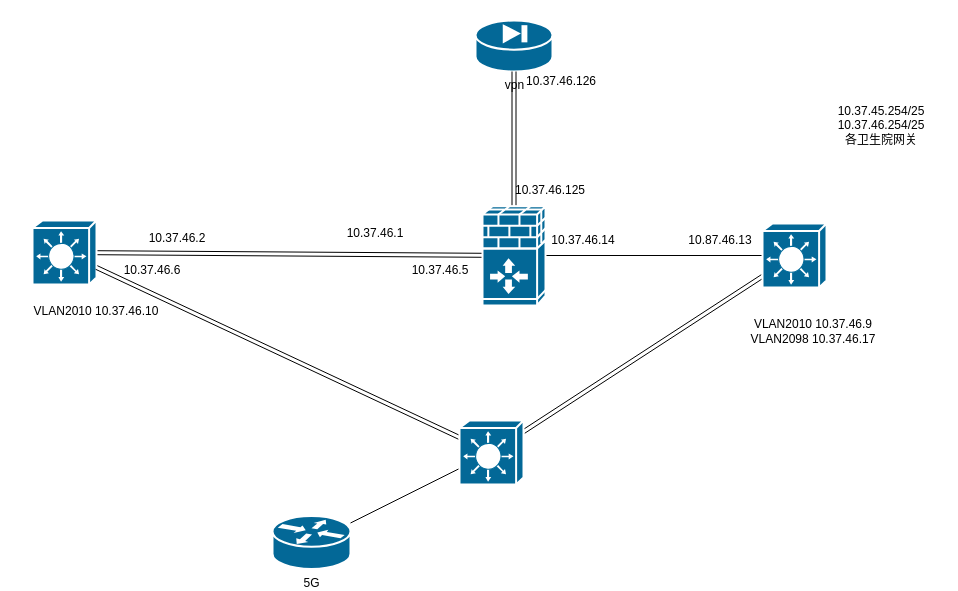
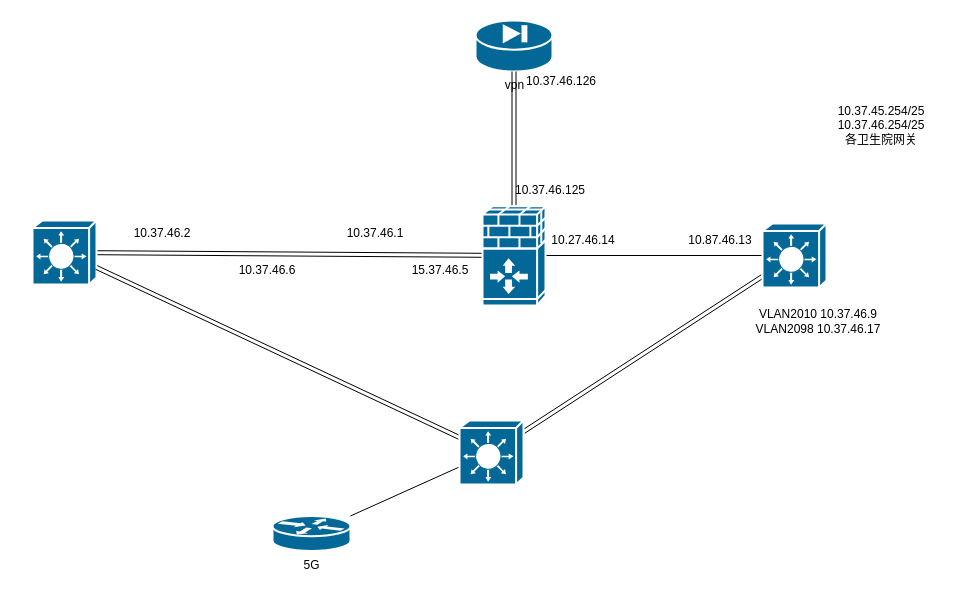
  <mxCell id="0" />
  <mxCell id="1" parent="0" />
  <mxCell id="2" style="edgeStyle=none;rounded=0;orthogonalLoop=1;jettySize=auto;html=1;endArrow=none;endFill=0;shape=link;" edge="1" parent="1" source="3" target="8"><mxGeometry relative="1" as="geometry" /></mxCell>
  <mxCell id="3" value="" style="shape=mxgraph.cisco.switches.layer_3_switch;html=1;pointerEvents=1;dashed=0;fillColor=#036897;strokeColor=#ffffff;strokeWidth=2;verticalLabelPosition=bottom;verticalAlign=top;align=center;outlineConnect=0;" vertex="1" parent="1"><mxGeometry x="32" y="220" width="64" height="64" as="geometry" /></mxCell>
- <mxCell id="4" value="5G" style="shape=mxgraph.cisco.routers.router;html=1;pointerEvents=1;dashed=0;fillColor=#036897;strokeColor=#ffffff;strokeWidth=2;verticalLabelPosition=bottom;verticalAlign=top;align=center;outlineConnect=0;" vertex="1" parent="1"><mxGeometry x="272" y="515.5" width="78" height="53" as="geometry" /></mxCell>
+ <mxCell id="4" value="5G" style="shape=mxgraph.cisco.routers.router;html=1;pointerEvents=1;dashed=0;fillColor=#036897;strokeColor=#ffffff;strokeWidth=2;verticalLabelPosition=bottom;verticalAlign=top;align=center;outlineConnect=0;" vertex="1" parent="1"><mxGeometry x="272" y="515.5" width="78" height="35" as="geometry" /></mxCell>
  <mxCell id="5" value="vpn" style="shape=mxgraph.cisco.security.pix_firewall;html=1;pointerEvents=1;dashed=0;fillColor=#036897;strokeColor=#ffffff;strokeWidth=2;verticalLabelPosition=bottom;verticalAlign=top;align=center;outlineConnect=0;" vertex="1" parent="1"><mxGeometry x="475" y="20" width="77" height="51" as="geometry" /></mxCell>
  <mxCell id="6" style="edgeStyle=none;rounded=0;orthogonalLoop=1;jettySize=auto;html=1;endArrow=none;endFill=0;" edge="1" parent="1" source="8" target="10"><mxGeometry relative="1" as="geometry" /></mxCell>
  <mxCell id="7" style="edgeStyle=none;rounded=0;orthogonalLoop=1;jettySize=auto;html=1;endArrow=none;endFill=0;shape=link;" edge="1" parent="1" source="8" target="5"><mxGeometry relative="1" as="geometry" /></mxCell>
  <mxCell id="8" value="" style="shape=mxgraph.cisco.security.ios_firewall;html=1;pointerEvents=1;dashed=0;fillColor=#036897;strokeColor=#ffffff;strokeWidth=2;verticalLabelPosition=bottom;verticalAlign=top;align=center;outlineConnect=0;" vertex="1" parent="1"><mxGeometry x="482" y="205" width="63" height="100" as="geometry" /></mxCell>
  <mxCell id="9" style="rounded=0;orthogonalLoop=1;jettySize=auto;html=1;endArrow=none;endFill=0;shape=link;" edge="1" parent="1" source="10" target="13"><mxGeometry relative="1" as="geometry" /></mxCell>
  <mxCell id="10" value="" style="shape=mxgraph.cisco.switches.layer_3_switch;html=1;pointerEvents=1;dashed=0;fillColor=#036897;strokeColor=#ffffff;strokeWidth=2;verticalLabelPosition=bottom;verticalAlign=top;align=center;outlineConnect=0;" vertex="1" parent="1"><mxGeometry x="762" y="223" width="64" height="64" as="geometry" /></mxCell>
  <mxCell id="11" style="edgeStyle=none;rounded=0;orthogonalLoop=1;jettySize=auto;html=1;endArrow=none;endFill=0;shape=link;" edge="1" parent="1" source="13" target="3"><mxGeometry relative="1" as="geometry" /></mxCell>
  <mxCell id="12" style="edgeStyle=none;rounded=0;orthogonalLoop=1;jettySize=auto;html=1;endArrow=none;endFill=0;" edge="1" parent="1" source="13" target="4"><mxGeometry relative="1" as="geometry" /></mxCell>
  <mxCell id="13" value="" style="shape=mxgraph.cisco.switches.layer_3_switch;html=1;pointerEvents=1;dashed=0;fillColor=#036897;strokeColor=#ffffff;strokeWidth=2;verticalLabelPosition=bottom;verticalAlign=top;align=center;outlineConnect=0;" vertex="1" parent="1"><mxGeometry x="459" y="420" width="64" height="64" as="geometry" /></mxCell>
- <mxCell id="14" value="10.37.46.2" style="text;html=1;strokeColor=none;fillColor=none;align=center;verticalAlign=middle;whiteSpace=wrap;rounded=0;" vertex="1" parent="1"><mxGeometry x="137" y="228" width="80" height="20" as="geometry" /></mxCell>
+ <mxCell id="14" value="10.37.46.2" style="text;html=1;strokeColor=none;fillColor=none;align=center;verticalAlign=middle;whiteSpace=wrap;rounded=0;" vertex="1" parent="1"><mxGeometry x="122" y="223" width="80" height="20" as="geometry" /></mxCell>
  <mxCell id="15" value="10.37.46.1" style="text;html=1;strokeColor=none;fillColor=none;align=center;verticalAlign=middle;whiteSpace=wrap;rounded=0;" vertex="1" parent="1"><mxGeometry x="347" y="223" width="56" height="20" as="geometry" /></mxCell>
- <mxCell id="16" value="10.37.46.5" style="text;html=1;strokeColor=none;fillColor=none;align=center;verticalAlign=middle;whiteSpace=wrap;rounded=0;" vertex="1" parent="1"><mxGeometry x="412" y="260" width="56" height="20" as="geometry" /></mxCell>
- <mxCell id="17" value="10.37.46.6" style="text;html=1;strokeColor=none;fillColor=none;align=center;verticalAlign=middle;whiteSpace=wrap;rounded=0;" vertex="1" parent="1"><mxGeometry x="122" y="260" width="60" height="20" as="geometry" /></mxCell>
- <mxCell id="18" value="VLAN2010 10.37.46.10" style="text;html=1;strokeColor=none;fillColor=none;align=center;verticalAlign=middle;whiteSpace=wrap;rounded=0;" vertex="1" parent="1"><mxGeometry x="20" y="301" width="152" height="20" as="geometry" /></mxCell>
+ <mxCell id="16" value="15.37.46.5" style="text;html=1;strokeColor=none;fillColor=none;align=center;verticalAlign=middle;whiteSpace=wrap;rounded=0;" vertex="1" parent="1"><mxGeometry x="412" y="260" width="56" height="20" as="geometry" /></mxCell>
+ <mxCell id="17" value="10.37.46.6" style="text;html=1;strokeColor=none;fillColor=none;align=center;verticalAlign=middle;whiteSpace=wrap;rounded=0;" vertex="1" parent="1"><mxGeometry x="237" y="260" width="60" height="20" as="geometry" /></mxCell>
  <mxCell id="19" style="edgeStyle=none;shape=link;rounded=0;orthogonalLoop=1;jettySize=auto;html=1;exitX=0.5;exitY=1;exitDx=0;exitDy=0;endArrow=none;endFill=0;" edge="1" parent="1" source="14" target="14"><mxGeometry relative="1" as="geometry" /></mxCell>
- <mxCell id="20" value="&lt;div&gt;VLAN2010 10.37.46.9&lt;/div&gt;&lt;div&gt;VLAN2098 10.37.46.17&lt;br&gt;&lt;/div&gt;" style="text;html=1;strokeColor=none;fillColor=none;align=center;verticalAlign=middle;whiteSpace=wrap;rounded=0;" vertex="1" parent="1"><mxGeometry x="745" y="305" width="136" height="52" as="geometry" /></mxCell>
+ <mxCell id="20" value="&lt;div&gt;VLAN2010 10.37.46.9&lt;/div&gt;&lt;div&gt;VLAN2098 10.37.46.17&lt;br&gt;&lt;/div&gt;" style="text;html=1;strokeColor=none;fillColor=none;align=center;verticalAlign=middle;whiteSpace=wrap;rounded=0;" vertex="1" parent="1"><mxGeometry x="750" y="295" width="136" height="52" as="geometry" /></mxCell>
  <mxCell id="21" value="10.37.46.125" style="text;html=1;strokeColor=none;fillColor=none;align=center;verticalAlign=middle;whiteSpace=wrap;rounded=0;" vertex="1" parent="1"><mxGeometry x="512" y="180" width="76" height="20" as="geometry" /></mxCell>
  <mxCell id="22" value="10.37.46.126" style="text;html=1;strokeColor=none;fillColor=none;align=center;verticalAlign=middle;whiteSpace=wrap;rounded=0;" vertex="1" parent="1"><mxGeometry x="523" y="71" width="76" height="20" as="geometry" /></mxCell>
- <mxCell id="23" value="10.37.46.14" style="text;html=1;strokeColor=none;fillColor=none;align=center;verticalAlign=middle;whiteSpace=wrap;rounded=0;" vertex="1" parent="1"><mxGeometry x="545" y="230" width="76" height="20" as="geometry" /></mxCell>
+ <mxCell id="23" value="10.27.46.14" style="text;html=1;strokeColor=none;fillColor=none;align=center;verticalAlign=middle;whiteSpace=wrap;rounded=0;" vertex="1" parent="1"><mxGeometry x="545" y="230" width="76" height="20" as="geometry" /></mxCell>
  <mxCell id="24" value="10.87.46.13" style="text;html=1;strokeColor=none;fillColor=none;align=center;verticalAlign=middle;whiteSpace=wrap;rounded=0;" vertex="1" parent="1"><mxGeometry x="682" y="230" width="76" height="20" as="geometry" /></mxCell>
  <mxCell id="25" value="&lt;div&gt;10.37.45.254/25&lt;/div&gt;&lt;div&gt;10.37.46.254/25&lt;/div&gt;&lt;div&gt;各卫生院网关&lt;br&gt;&lt;/div&gt;" style="text;html=1;strokeColor=none;fillColor=none;align=center;verticalAlign=middle;whiteSpace=wrap;rounded=0;" vertex="1" parent="1"><mxGeometry x="826" y="95" width="110" height="60" as="geometry" /></mxCell>
